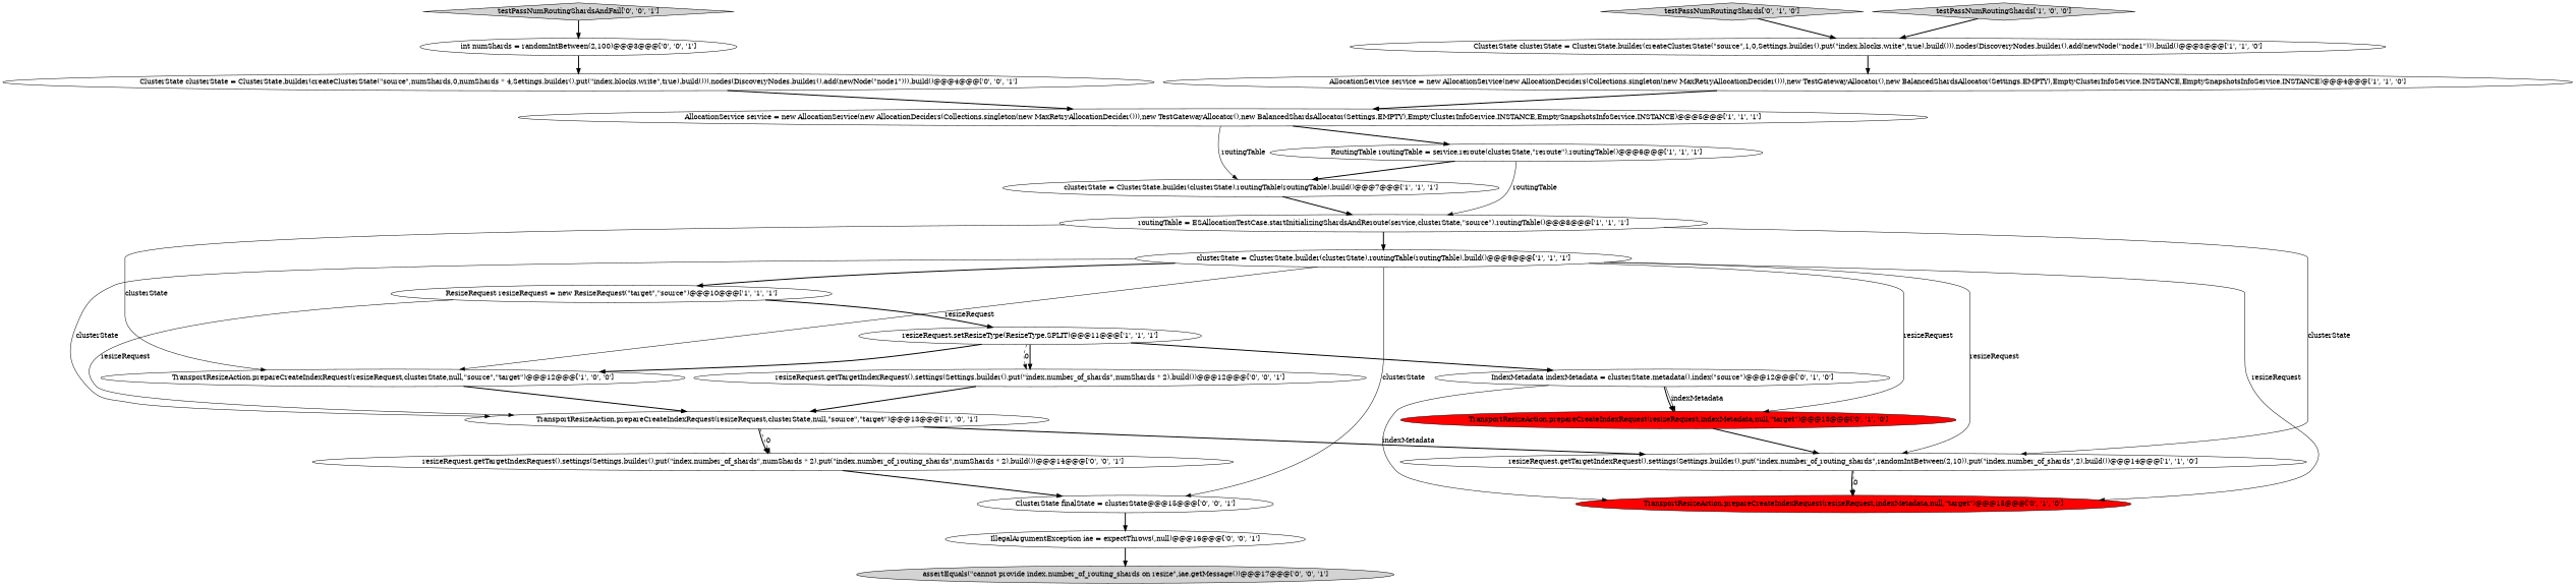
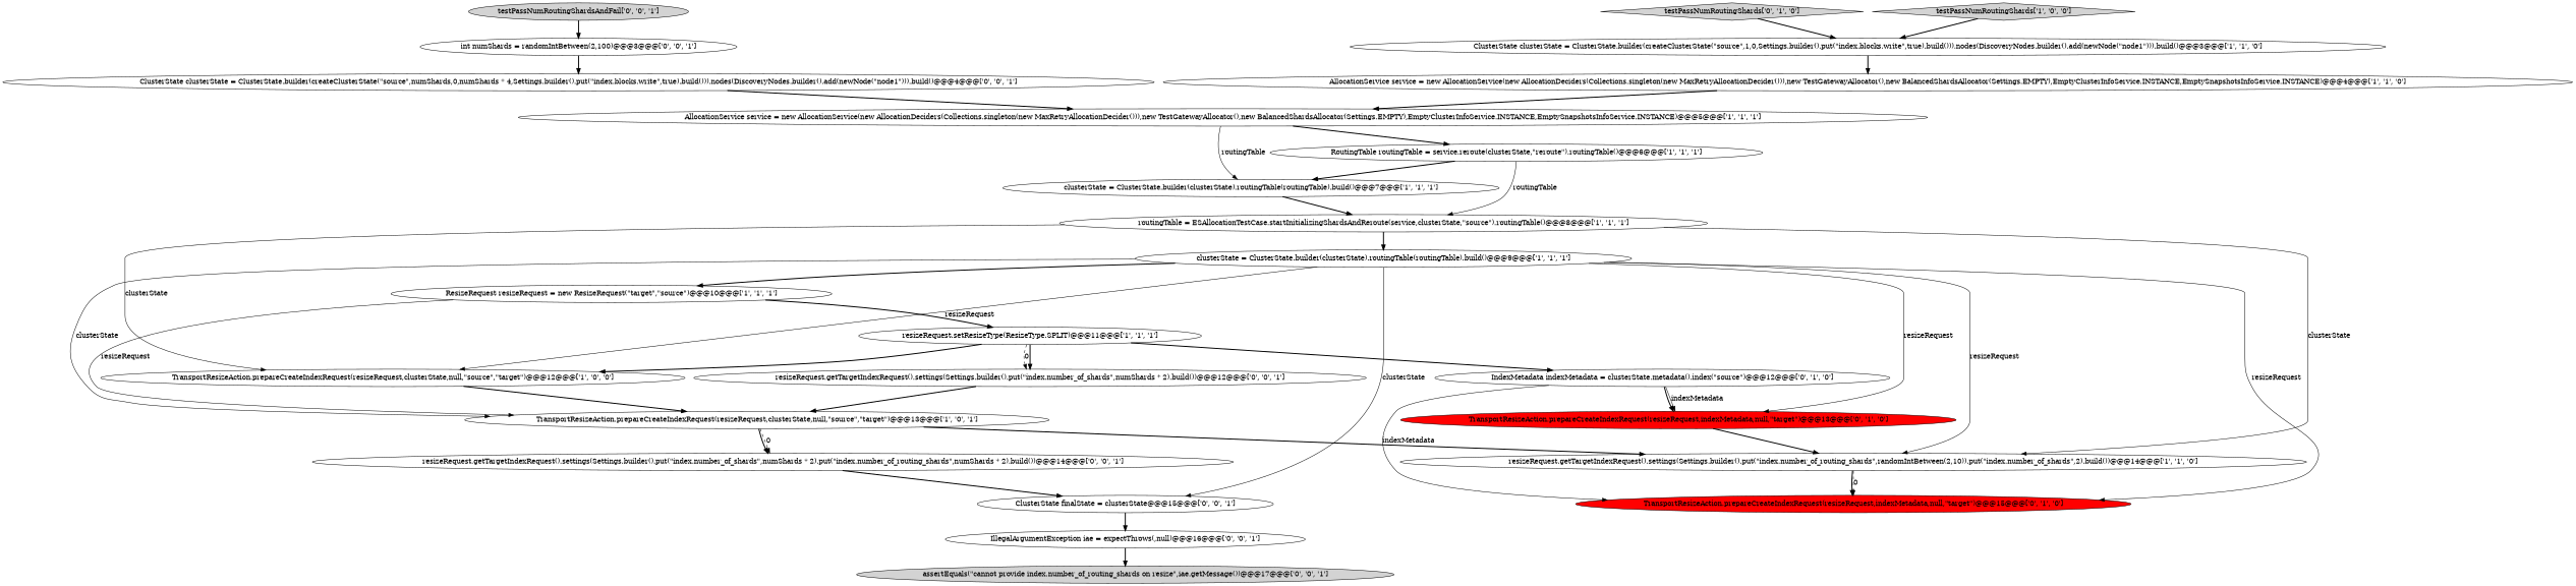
  digraph {
    node [fillcolor=white shape=ellipse style=filled]
    edge [style=bold]
    n1 [label="resizeRequest.getTargetIndexRequest().settings(Settings.builder().put(\"index.number_of_shards\",numShards * 2).build())@@@12@@@['0', '0', '1']"]
    n2 [label="TransportResizeAction.prepareCreateIndexRequest(resizeRequest,clusterState,null,\"source\",\"target\")@@@13@@@['1', '0', '1']"]
    n3 [label="int numShards = randomIntBetween(2,100)@@@3@@@['0', '0', '1']"]
    n4 [label="ClusterState clusterState = ClusterState.builder(createClusterState(\"source\",numShards,0,numShards * 4,Settings.builder().put(\"index.blocks.write\",true).build())).nodes(DiscoveryNodes.builder().add(newNode(\"node1\"))).build()@@@4@@@['0', '0', '1']"]
    n5 [label="resizeRequest.getTargetIndexRequest().settings(Settings.builder().put(\"index.number_of_shards\",numShards * 2).put(\"index.number_of_routing_shards\",numShards * 2).build())@@@14@@@['0', '0', '1']"]
    n6 [label="ClusterState finalState = clusterState@@@15@@@['0', '0', '1']"]
    n7 [label="AllocationService service = new AllocationService(new AllocationDeciders(Collections.singleton(new MaxRetryAllocationDecider())),new TestGatewayAllocator(),new BalancedShardsAllocator(Settings.EMPTY),EmptyClusterInfoService.INSTANCE,EmptySnapshotsInfoService.INSTANCE)@@@5@@@['1', '1', '1']"]
    n8 [label="IllegalArgumentException iae = expectThrows(,null)@@@16@@@['0', '0', '1']"]
    n9 [fillcolor=lightgray label="assertEquals(\"cannot provide index.number_of_routing_shards on resize\",iae.getMessage())@@@17@@@['0', '0', '1']"]
    n10 [label="resizeRequest.getTargetIndexRequest().settings(Settings.builder().put(\"index.number_of_routing_shards\",randomIntBetween(2,10)).put(\"index.number_of_shards\",2).build())@@@14@@@['1', '1', '0']"]
    n11 [label="ResizeRequest resizeRequest = new ResizeRequest(\"target\",\"source\")@@@10@@@['1', '1', '1']"]
    n12 [label="resizeRequest.setResizeType(ResizeType.SPLIT)@@@11@@@['1', '1', '1']"]
    n13 [label="IndexMetadata indexMetadata = clusterState.metadata().index(\"source\")@@@12@@@['0', '1', '0']"]
    n14 [fillcolor=red label="TransportResizeAction.prepareCreateIndexRequest(resizeRequest,indexMetadata,null,\"target\")@@@13@@@['0', '1', '0']"]
    n15 [fillcolor=red label="TransportResizeAction.prepareCreateIndexRequest(resizeRequest,indexMetadata,null,\"target\")@@@15@@@['0', '1', '0']"]
    n16 [label="clusterState = ClusterState.builder(clusterState).routingTable(routingTable).build()@@@7@@@['1', '1', '1']"]
    n17 [label="RoutingTable routingTable = service.reroute(clusterState,\"reroute\").routingTable()@@@6@@@['1', '1', '1']"]
    n18 [fillcolor=lightgray label="testPassNumRoutingShards['1', '0', '0']" shape=diamond]
    n19 [label="ClusterState clusterState = ClusterState.builder(createClusterState(\"source\",1,0,Settings.builder().put(\"index.blocks.write\",true).build())).nodes(DiscoveryNodes.builder().add(newNode(\"node1\"))).build()@@@3@@@['1', '1', '0']"]
    n20 [label="routingTable = ESAllocationTestCase.startInitializingShardsAndReroute(service,clusterState,\"source\").routingTable()@@@8@@@['1', '1', '1']"]
    n21 [label="TransportResizeAction.prepareCreateIndexRequest(resizeRequest,clusterState,null,\"source\",\"target\")@@@12@@@['1', '0', '0']"]
    n22 [label="clusterState = ClusterState.builder(clusterState).routingTable(routingTable).build()@@@9@@@['1', '1', '1']"]
-   n23 [fillcolor=lightgray label="testPassNumRoutingShardsAndFail['0', '0', '1']" shape=diamond]
+   n23 [fillcolor=lightgray label="testPassNumRoutingShardsAndFail['0', '0', '1']"]
    n24 [fillcolor=lightgray label="testPassNumRoutingShards['0', '1', '0']" shape=diamond]
    n25 [label="AllocationService service = new AllocationService(new AllocationDeciders(Collections.singleton(new MaxRetryAllocationDecider())),new TestGatewayAllocator(),new BalancedShardsAllocator(Settings.EMPTY),EmptyClusterInfoService.INSTANCE,EmptySnapshotsInfoService.INSTANCE)@@@4@@@['1', '1', '0']"]
    n1 -> n2
    n2 -> n5
    n2 -> n5 [label=0 style=dashed]
    n2 -> n10
    n3 -> n4
    n4 -> n7
    n5 -> n6
    n6 -> n8
    n7 -> n16 [label=routingTable style=solid]
    n7 -> n17
    n8 -> n9
    n10 -> n15 [label=0 style=dashed]
    n10 -> n15
    n11 -> n2 [label=resizeRequest style=solid]
    n11 -> n12
    n12 -> n1 [label=0 style=dashed]
    n12 -> n1
    n12 -> n13
    n12 -> n21
    n13 -> n14 [label=indexMetadata style=solid]
    n13 -> n14
    n13 -> n15 [label=indexMetadata style=solid]
    n14 -> n10
    n16 -> n20
    n17 -> n16
    n17 -> n20 [label=routingTable style=solid]
    n18 -> n19
    n19 -> n25
    n20 -> n10 [label=clusterState style=solid]
    n20 -> n21 [label=clusterState style=solid]
    n20 -> n22
    n21 -> n2
    n22 -> n2 [label=clusterState style=solid]
    n22 -> n6 [label=clusterState style=solid]
    n22 -> n10 [label=resizeRequest style=solid]
    n22 -> n11
    n22 -> n14 [label=resizeRequest style=solid]
    n22 -> n15 [label=resizeRequest style=solid]
    n22 -> n21 [label=resizeRequest style=solid]
    n23 -> n3
    n24 -> n19
    n25 -> n7
  }
